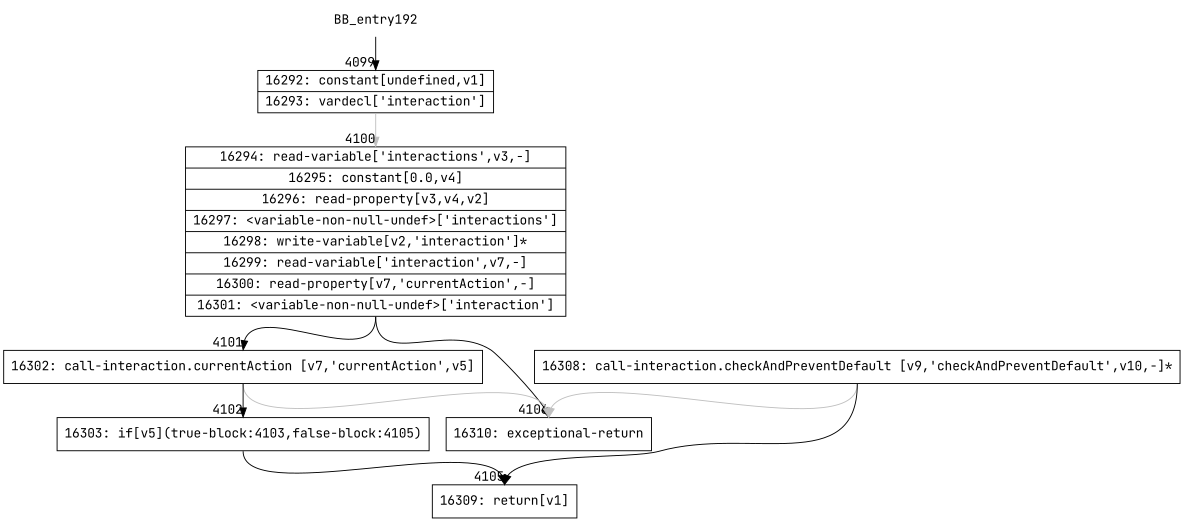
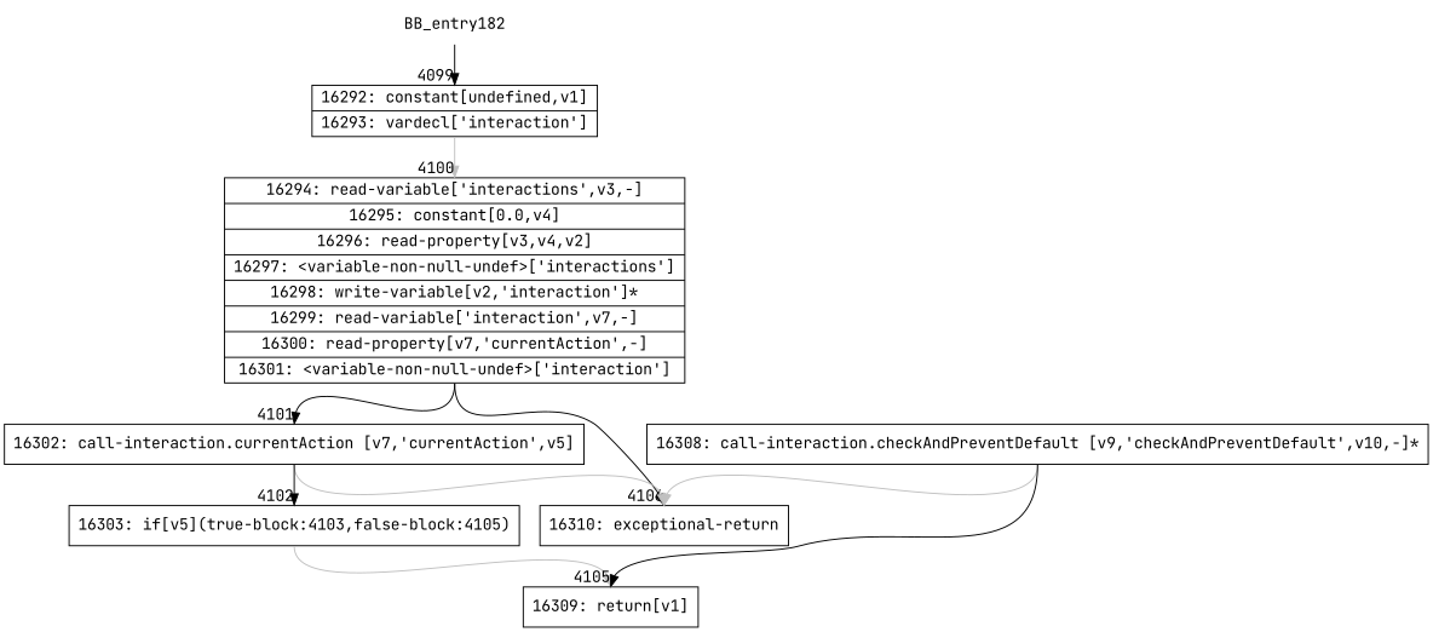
  digraph {
    fontname="JetBrains Mono"
    rankdir=TD
    node [fontname="JetBrains Mono" shape=record]
    edge [fontname="JetBrains Mono" headport=n tailport=s]
-   BB_entry182 [shape=none label=BB_entry192]
+   BB_entry182 [shape=none]
    n2 [label="{16292: constant[undefined,v1]|16293: vardecl['interaction']}"]
    n3 [label="{16294: read-variable['interactions',v3,-]|16295: constant[0.0,v4]|16296: read-property[v3,v4,v2]|16297: \<variable-non-null-undef\>['interactions']|16298: write-variable[v2,'interaction']*|16299: read-variable['interaction',v7,-]|16300: read-property[v7,'currentAction',-]|16301: \<variable-non-null-undef\>['interaction']}"]
    n4 [label="{16302: call-interaction.currentAction [v7,'currentAction',v5]}"]
    n5 [label="{16310: exceptional-return}"]
    n6 [label="{16303: if[v5](true-block:4103,false-block:4105)}"]
    n7 [label="{16309: return[v1]}"]
    n8 [label="{16308: call-interaction.checkAndPreventDefault [v9,'checkAndPreventDefault',v10,-]*}"]
    BB_entry182 -> n2 [headlabel="    4099"]
    n2 -> n3 [color=gray headlabel="      4100"]
    n3 -> n4 [headlabel="      4101"]
    n3 -> n5 [color=black headlabel="      4106"]
    n4 -> n5 [color=gray]
    n4 -> n6 [headlabel="      4102"]
-   n6 -> n7 [headlabel="      4105"]
+   n6 -> n7 [headlabel="      4105" color=gray]
    n8 -> n5 [color=gray]
    n8 -> n7
  }
